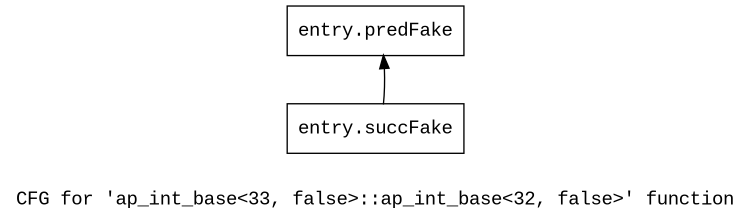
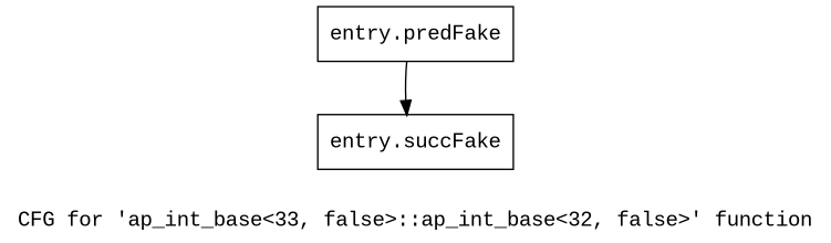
  digraph {
    label="CFG for 'ap_int_base\<33, false\>::ap_int_base\<32, false\>' function"
    fontname="Liberation Mono"
    node [shape=record fontname="Liberation Mono"]
    n1 [label="{entry.predFake}"]
    n2 [filename="/home/omerfaruk/tools/Xilinx/Vitis_HLS/2023.2/include/etc/ap_int_base.h" label="{entry.succFake}" linenumber=181]
-   n2 -> n1 [execusionnum=0 filename="/home/omerfaruk/tools/Xilinx/Vitis_HLS/2023.2/include/etc/ap_int_base.h" fontname="Liberation Mono"]
+   n1 -> n2 [execusionnum=0 filename="/home/omerfaruk/tools/Xilinx/Vitis_HLS/2023.2/include/etc/ap_int_base.h" fontname="Liberation Mono"]
  }
